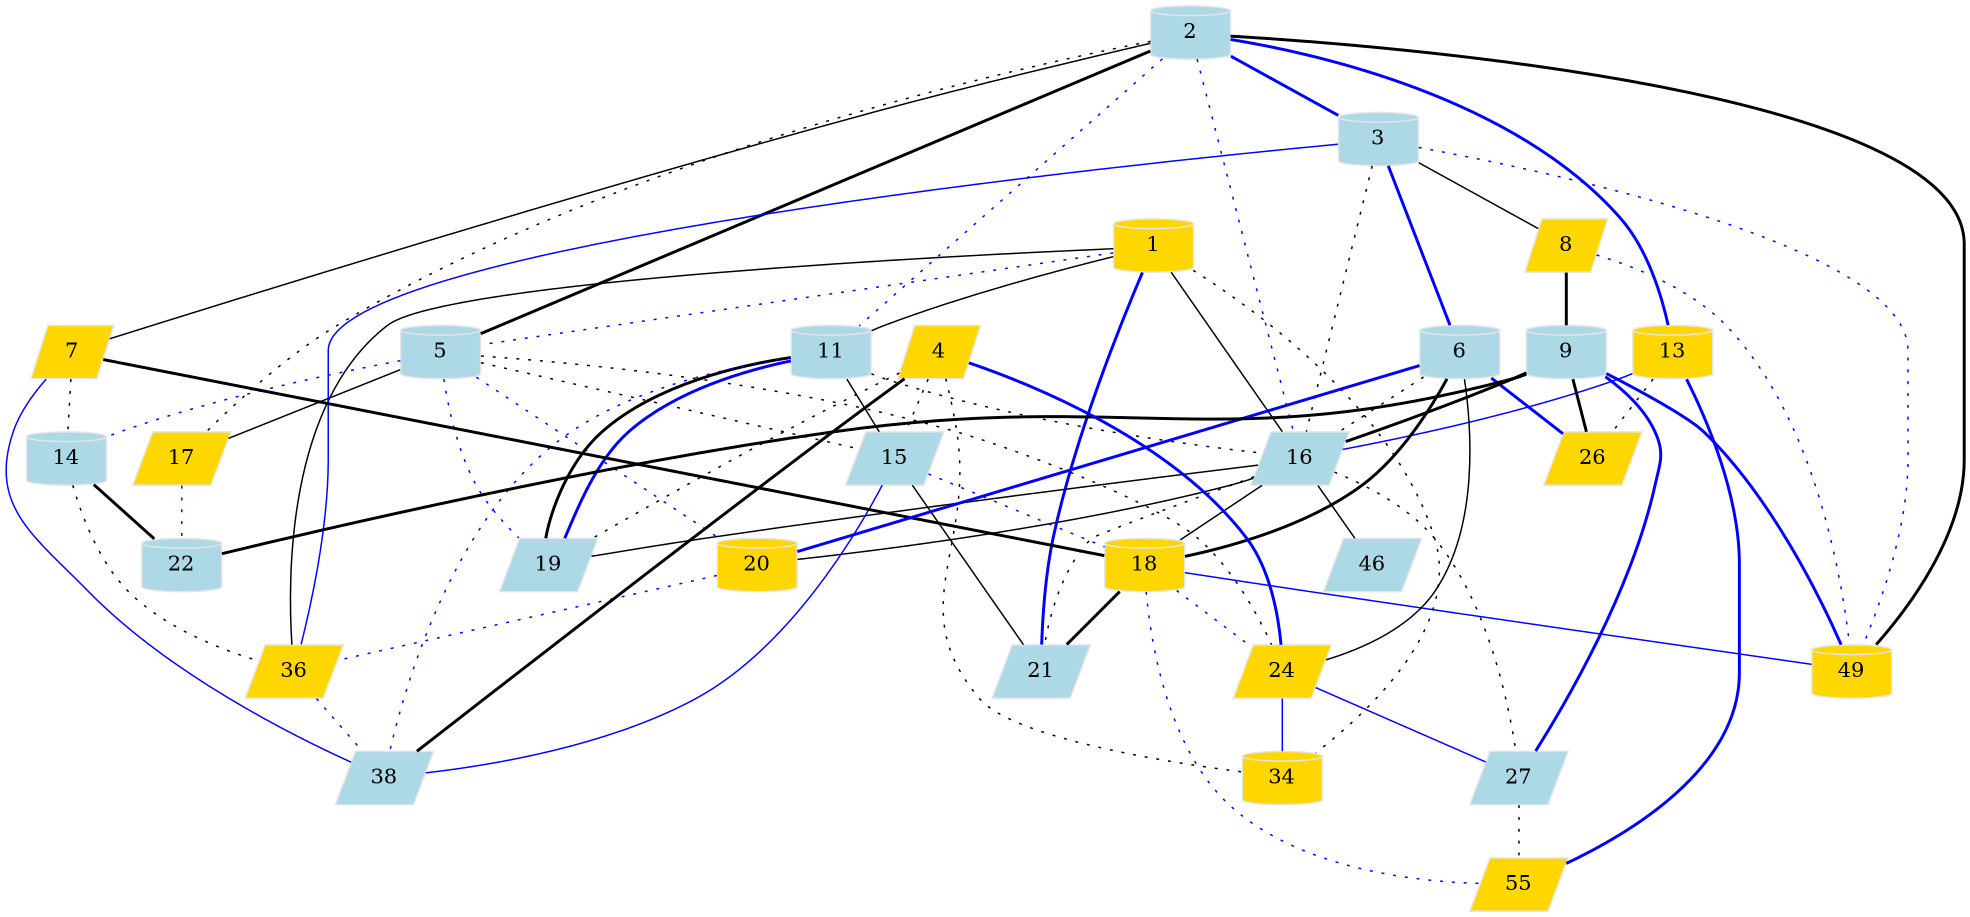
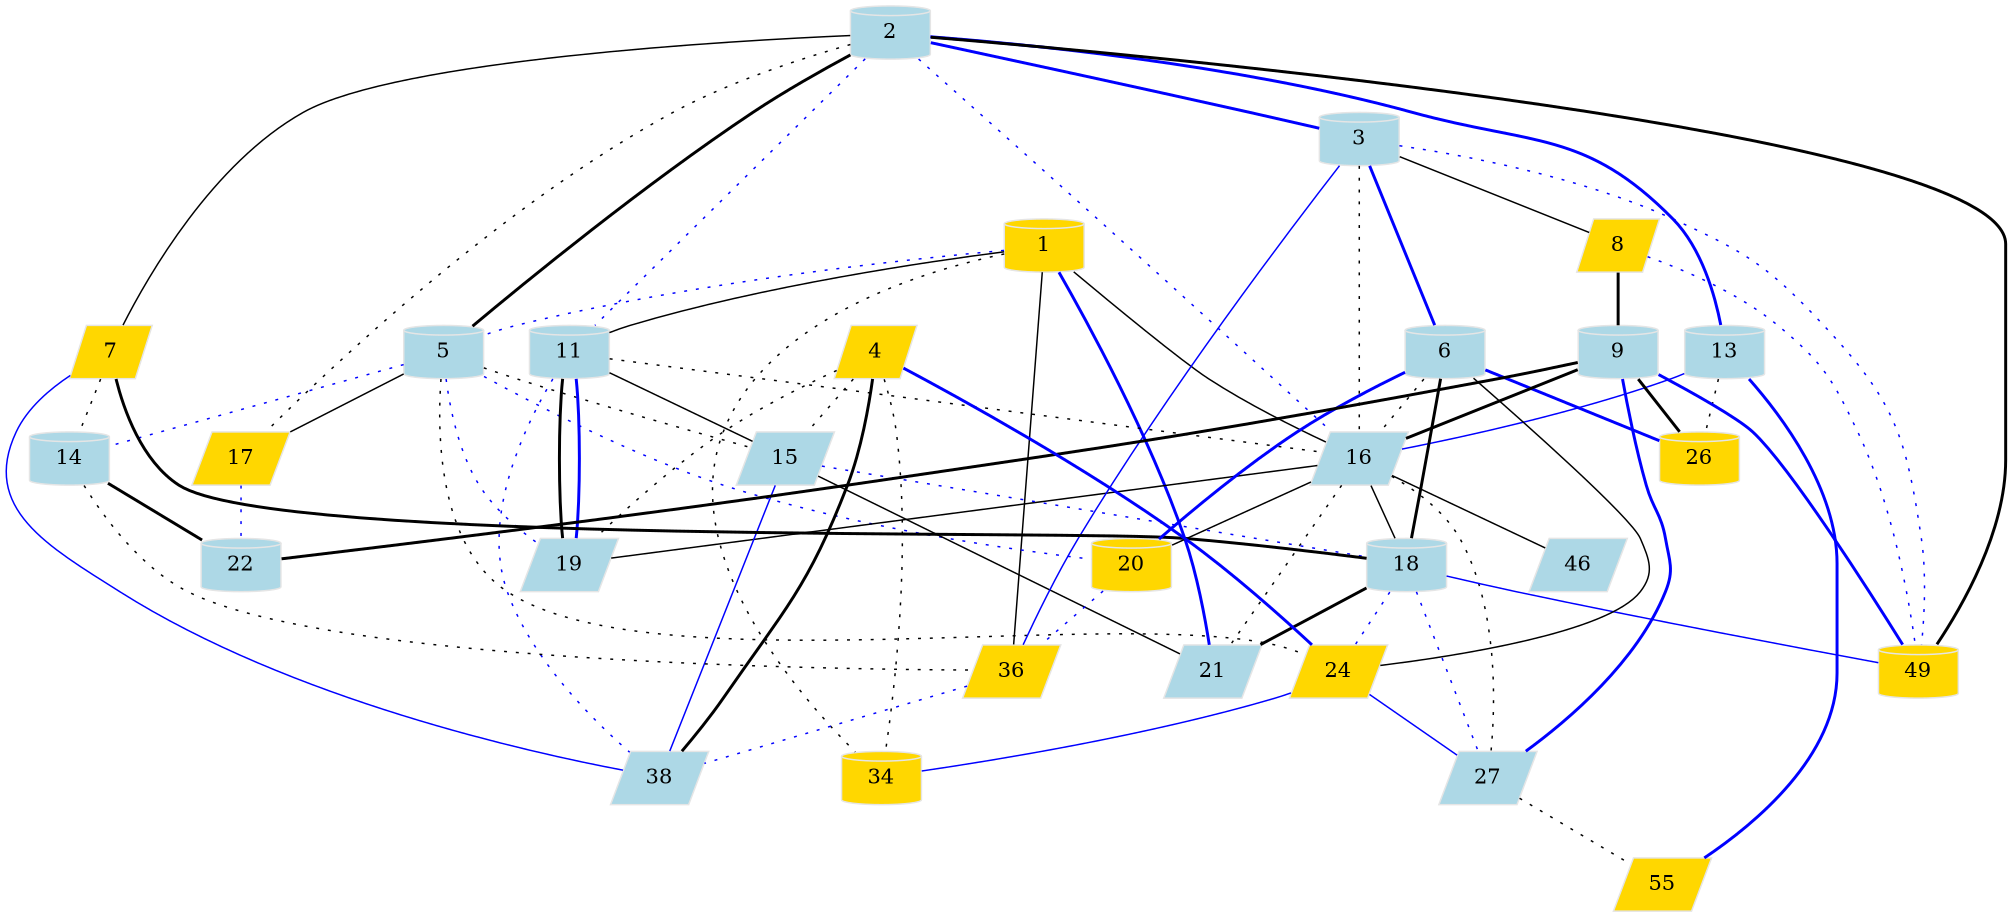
  graph {
    node [color=gray90 fillcolor=lightblue shape=cylinder style=filled]
    edge [color=black style=dotted]
    1 [fillcolor=gold super="+41"]
    5 [super="+35+50"]
    11 [super="+25"]
    16 [shape=parallelogram super="+28+58"]
    21 [shape=parallelogram super="+23"]
    34 [fillcolor=gold]
    36 [fillcolor=gold shape=parallelogram super="+54"]
    17 [fillcolor=gold shape=parallelogram super="+40"]
    15 [shape=parallelogram super="+56"]
    19 [shape=parallelogram]
    24 [fillcolor=gold shape=parallelogram super="+39"]
    14 [super="+31"]
    20 [fillcolor=gold super="+45"]
    38 [shape=parallelogram]
-   18 [fillcolor=gold super="+44+33"]
+   18 [super="+44+33"]
    27 [shape=parallelogram super="+53"]
    46 [shape=parallelogram]
    2 [super="+12"]
    3 [super="+51+59"]
    7 [fillcolor=gold shape=parallelogram super="+37"]
-   13 [fillcolor=gold super="+60"]
+   13 [super="+60"]
    49 [fillcolor=gold]
    6 [super="+10"]
    8 [fillcolor=gold shape=parallelogram]
-   26 [fillcolor=gold shape=parallelogram super="+47"]
+   26 [fillcolor=gold super="+47"]
    55 [fillcolor=gold shape=parallelogram]
    22 [super="+48"]
    9 [super="+42"]
    4 [fillcolor=gold shape=parallelogram super="+30"]
    1 -- 5 [color=blue]
    1 -- 11 [style=solid]
    1 -- 16 [style=solid]
    1 -- 21 [color=blue style=bold weight=2]
    1 -- 34
    1 -- 36 [style=solid]
    5 -- 17 [style=solid]
    5 -- 15
    5 -- 19 [color=blue]
    5 -- 24
    5 -- 14 [color=blue weight=2]
    5 -- 20 [color=blue]
    11 -- 16
    11 -- 15 [style=solid]
    11 -- 19 [style=bold]
    11 -- 19 [color=blue style=bold]
    11 -- 38 [color=blue]
    16 -- 21
    16 -- 19 [style=solid weight=2]
    16 -- 20 [style=solid]
    16 -- 18 [style=solid]
    16 -- 27
    16 -- 46 [style=solid]
    36 -- 38 [color=blue]
    17 -- 22 [color=blue]
    15 -- 21 [style=solid weight=2]
    15 -- 38 [color=blue style=solid]
    15 -- 18 [color=blue]
    24 -- 34 [color=blue style=solid]
    24 -- 27 [color=blue style=solid]
    14 -- 36
    14 -- 22 [style=bold]
    20 -- 36 [color=blue]
    18 -- 21 [style=bold]
    18 -- 24 [color=blue]
    18 -- 49 [color=blue style=solid]
-   18 -- 55 [color=blue]
+   18 -- 27 [color=blue]
    27 -- 55
    2 -- 5 [style=bold]
    2 -- 11 [color=blue]
    2 -- 16 [color=blue]
    2 -- 17
    2 -- 3 [color=blue style=bold]
    2 -- 7 [style=solid]
    2 -- 13 [color=blue style=bold]
    2 -- 49 [style=bold]
    3 -- 16
    3 -- 36 [color=blue style=solid weight=2]
    3 -- 49 [color=blue]
    3 -- 6 [color=blue style=bold]
    3 -- 8 [style=solid]
    7 -- 14
    7 -- 38 [color=blue style=solid]
    7 -- 18 [style=bold]
    13 -- 16 [color=blue style=solid]
    13 -- 26 [weight=2]
    13 -- 55 [color=blue style=bold]
    6 -- 16
    6 -- 24 [style=solid]
    6 -- 20 [color=blue style=bold]
    6 -- 18 [style=bold]
    6 -- 26 [color=blue style=bold]
    8 -- 49 [color=blue]
    8 -- 9 [style=bold]
    9 -- 16 [style=bold]
    9 -- 27 [color=blue style=bold]
    9 -- 49 [color=blue style=bold]
    9 -- 26 [style=bold weight=2]
    9 -- 22 [style=bold]
    4 -- 34
    4 -- 15
    4 -- 19
    4 -- 24 [color=blue style=bold]
    4 -- 38 [style=bold]
  }
